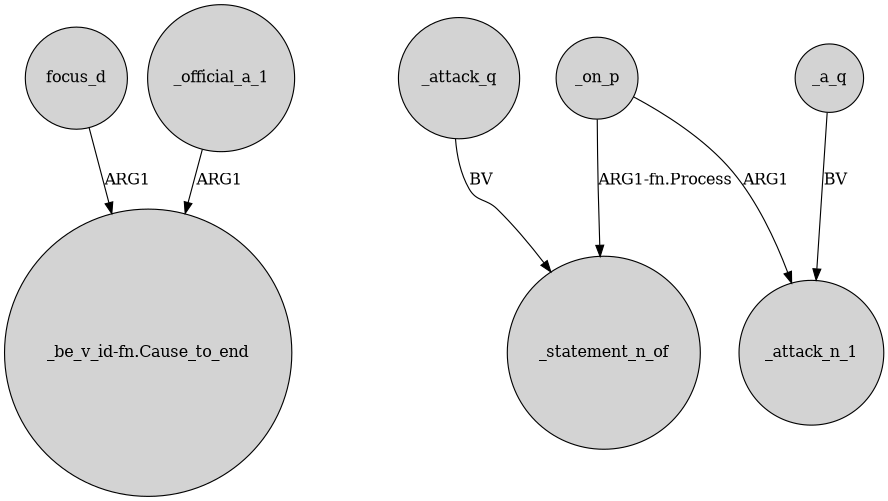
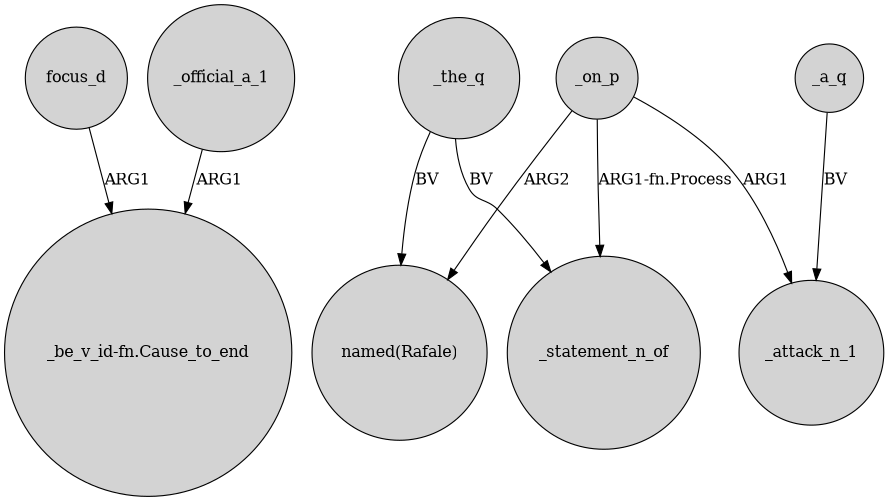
  digraph {
    node [shape=circle style=filled]
    focus_d
    "_be_v_id-fn.Cause_to_end"
-   _the_q [label=_attack_q]
+   _the_q
    _statement_n_of
+   "named(Rafale)"
    _official_a_1
    _on_p
    _attack_n_1
    _a_q
    focus_d -> "_be_v_id-fn.Cause_to_end" [label=ARG1]
    _the_q -> _statement_n_of [label=BV]
+   _the_q -> "named(Rafale)" [label=BV]
    _official_a_1 -> "_be_v_id-fn.Cause_to_end" [label=ARG1]
    _on_p -> _statement_n_of [label="ARG1-fn.Process"]
+   _on_p -> "named(Rafale)" [label=ARG2]
    _on_p -> _attack_n_1 [label=ARG1]
    _a_q -> _attack_n_1 [label=BV]
  }
